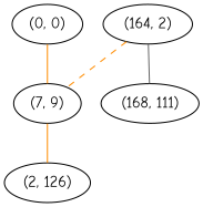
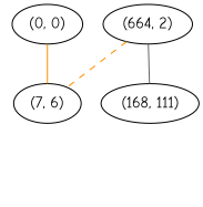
  graph {
    fontname="Comic Neue"
    node [fontname="Comic Neue"]
    edge [color=darkorange fontname="Comic Neue" style=solid weight=1]
    "(0, 0)"
-   "(7, 6)" [label="(7, 9)"]
-   "(2, 126)"
-   "(164, 2)"
+   "(7, 6)"
+   "(164, 2)" [label="(664, 2)"]
    "(168, 111)"
    "(0, 0)" -- "(7, 6)" [weight=4]
-   "(7, 6)" -- "(2, 126)"
    "(164, 2)" -- "(7, 6)" [style=dashed]
    "(164, 2)" -- "(168, 111)" [color=gray40]
  }
